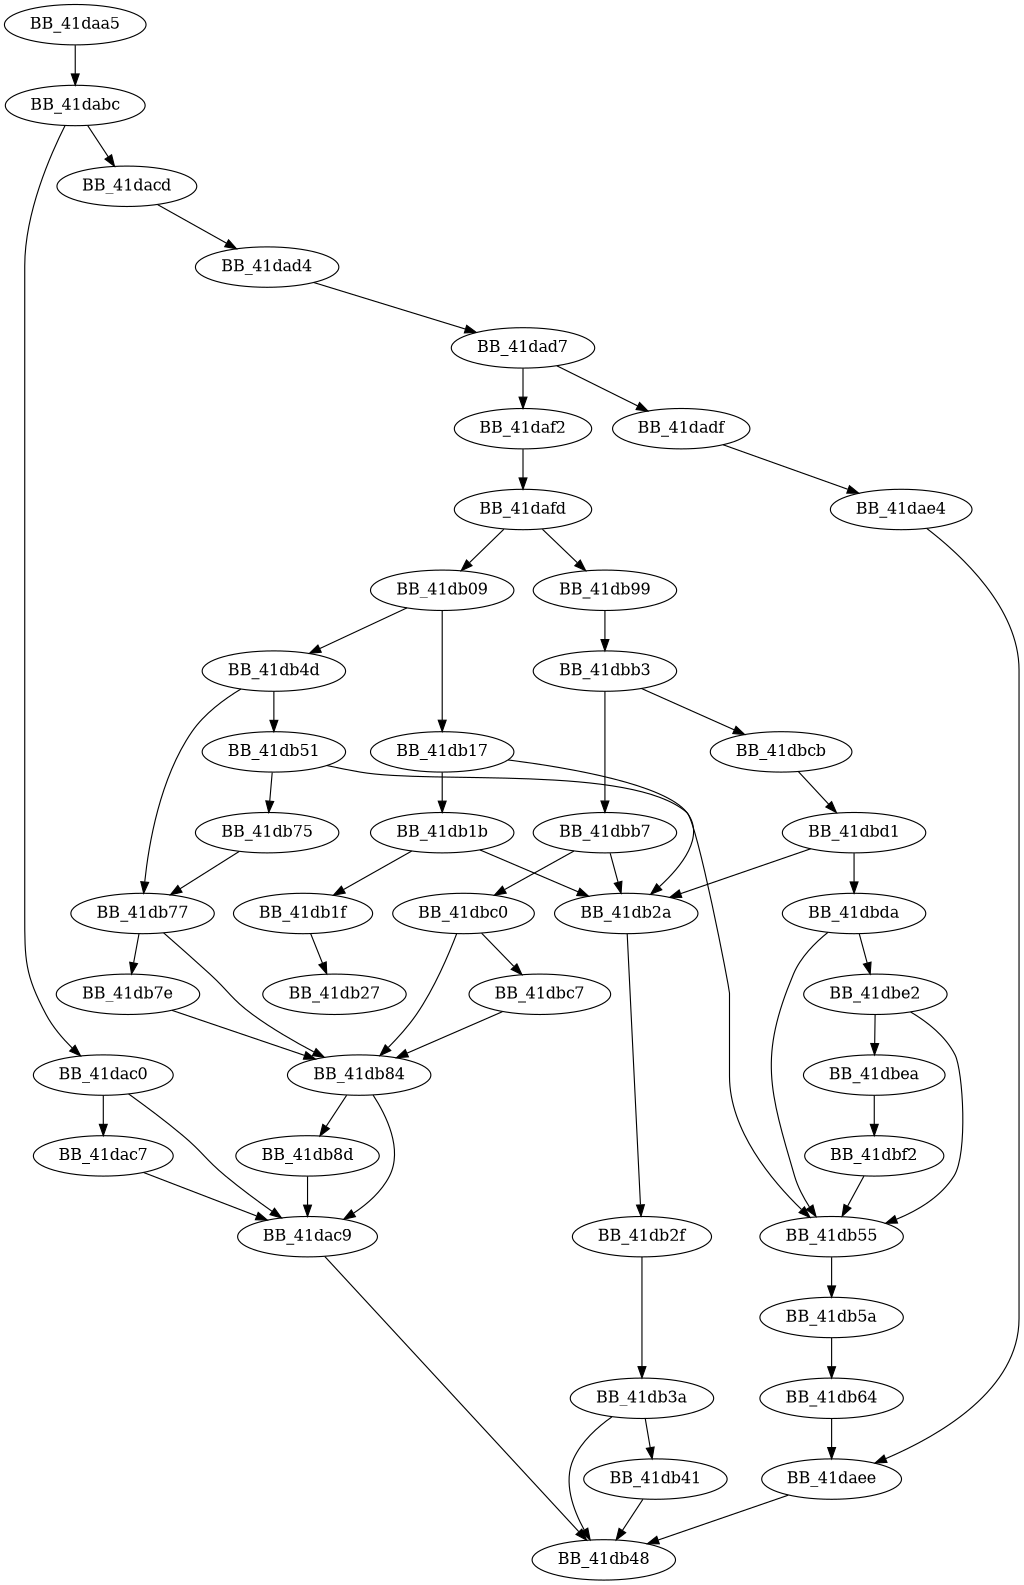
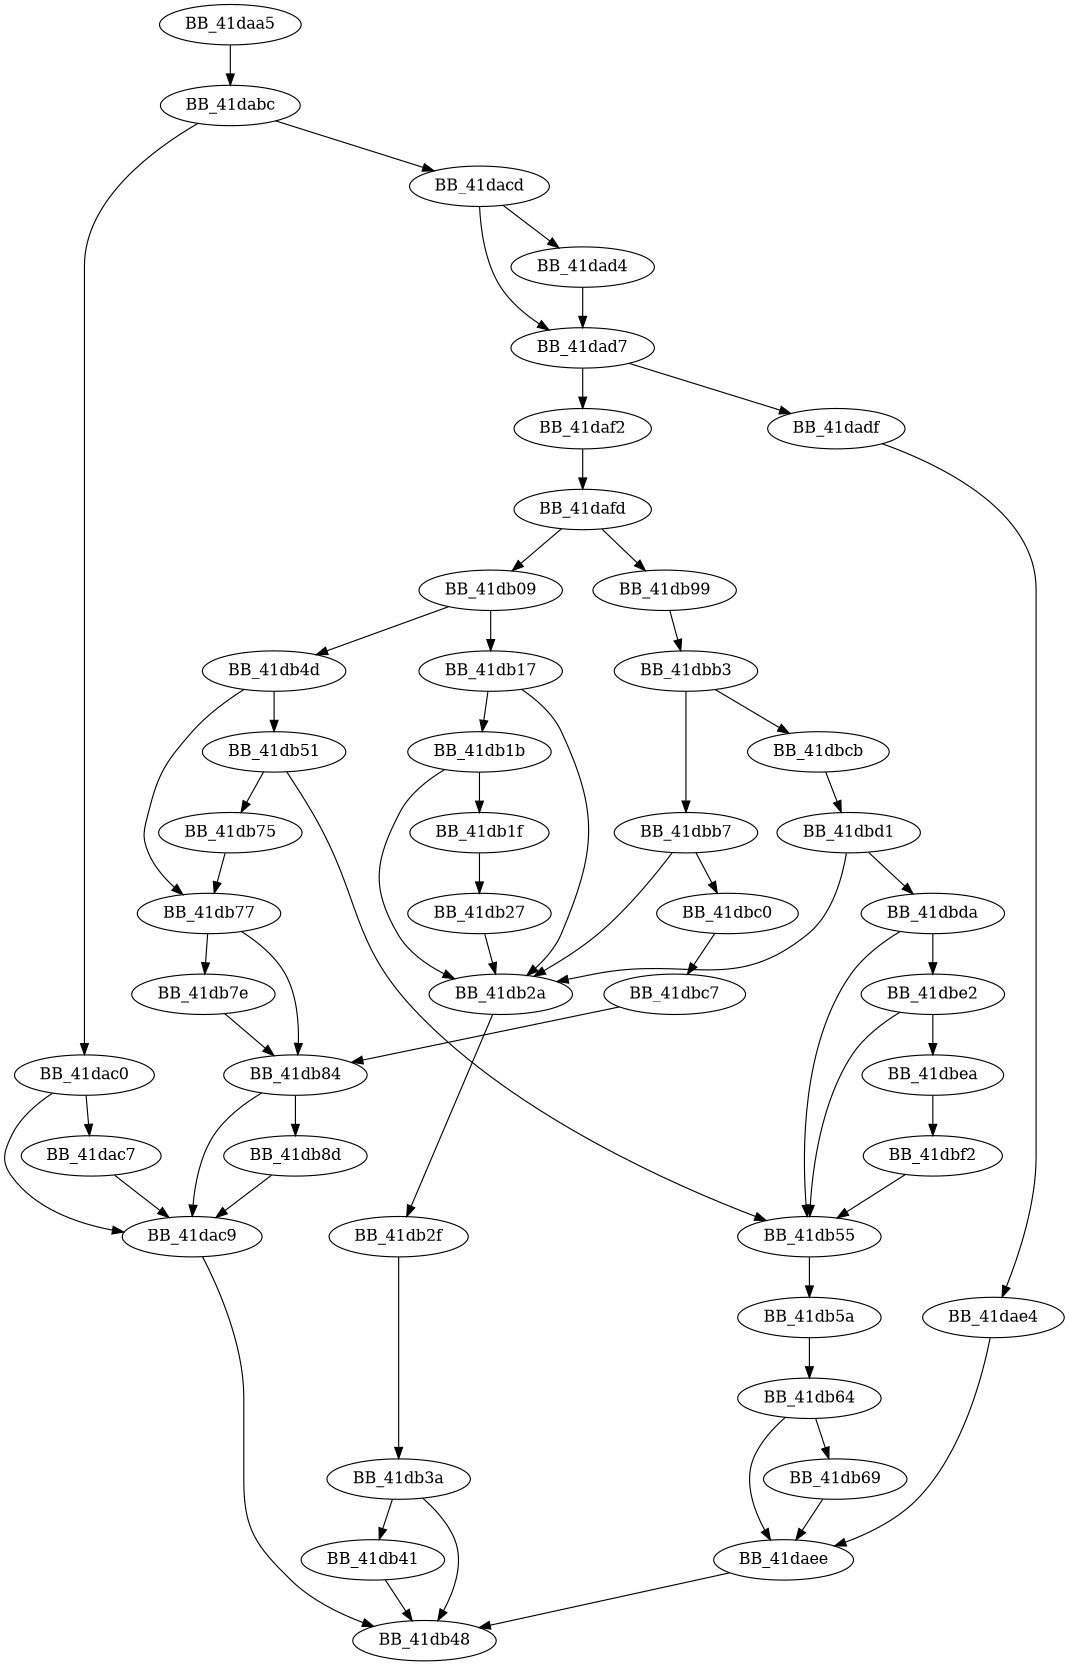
  digraph {
    BB_41daa5
    BB_41dabc
    BB_41dacd
    BB_41dac0
    BB_41dad4
    BB_41dad7
    BB_41dac7
    BB_41dac9
    BB_41dadf
    BB_41daf2
    BB_41db48
    BB_41dae4
    BB_41dafd
    BB_41daee
    BB_41db09
    BB_41db99
    BB_41db17
    BB_41db4d
    BB_41dbb3
    BB_41db1b
    BB_41db2a
    BB_41db51
    BB_41db77
    BB_41dbb7
    BB_41dbcb
    BB_41db1f
    BB_41db2f
    BB_41db55
    BB_41db75
    BB_41db7e
    BB_41db84
    BB_41db27
    BB_41db3a
    BB_41db41
    BB_41db5a
    BB_41db8d
    BB_41db64
+   BB_41db69
    BB_41dbc0
    BB_41dbd1
    BB_41dbc7
    BB_41dbda
    BB_41dbe2
    BB_41dbea
    BB_41dbf2
    BB_41daa5 -> BB_41dabc
    BB_41dabc -> BB_41dacd
    BB_41dabc -> BB_41dac0
    BB_41dacd -> BB_41dad4
+   BB_41dacd -> BB_41dad7
    BB_41dac0 -> BB_41dac7
    BB_41dac0 -> BB_41dac9
    BB_41dad4 -> BB_41dad7
    BB_41dad7 -> BB_41dadf
    BB_41dad7 -> BB_41daf2
    BB_41dac7 -> BB_41dac9
    BB_41dac9 -> BB_41db48
    BB_41dadf -> BB_41dae4
    BB_41daf2 -> BB_41dafd
    BB_41dae4 -> BB_41daee
    BB_41dafd -> BB_41db09
    BB_41dafd -> BB_41db99
    BB_41daee -> BB_41db48
    BB_41db09 -> BB_41db17
    BB_41db09 -> BB_41db4d
    BB_41db99 -> BB_41dbb3
    BB_41db17 -> BB_41db1b
    BB_41db17 -> BB_41db2a
    BB_41db4d -> BB_41db51
    BB_41db4d -> BB_41db77
    BB_41dbb3 -> BB_41dbb7
    BB_41dbb3 -> BB_41dbcb
    BB_41db1b -> BB_41db2a
    BB_41db1b -> BB_41db1f
    BB_41db2a -> BB_41db2f
    BB_41db51 -> BB_41db55
    BB_41db51 -> BB_41db75
    BB_41db77 -> BB_41db7e
    BB_41db77 -> BB_41db84
    BB_41dbb7 -> BB_41db2a
    BB_41dbb7 -> BB_41dbc0
    BB_41dbcb -> BB_41dbd1
    BB_41db1f -> BB_41db27
    BB_41db2f -> BB_41db3a
    BB_41db55 -> BB_41db5a
    BB_41db75 -> BB_41db77
    BB_41db7e -> BB_41db84
    BB_41db84 -> BB_41dac9
    BB_41db84 -> BB_41db8d
+   BB_41db27 -> BB_41db2a
    BB_41db3a -> BB_41db48
    BB_41db3a -> BB_41db41
    BB_41db41 -> BB_41db48
    BB_41db5a -> BB_41db64
    BB_41db8d -> BB_41dac9
    BB_41db64 -> BB_41daee
-   BB_41dbc0 -> BB_41db84
+   BB_41db64 -> BB_41db69
+   BB_41db69 -> BB_41daee
    BB_41dbc0 -> BB_41dbc7
    BB_41dbd1 -> BB_41db2a
    BB_41dbd1 -> BB_41dbda
    BB_41dbc7 -> BB_41db84
    BB_41dbda -> BB_41db55
    BB_41dbda -> BB_41dbe2
    BB_41dbe2 -> BB_41db55
    BB_41dbe2 -> BB_41dbea
    BB_41dbea -> BB_41dbf2
    BB_41dbf2 -> BB_41db55
  }
